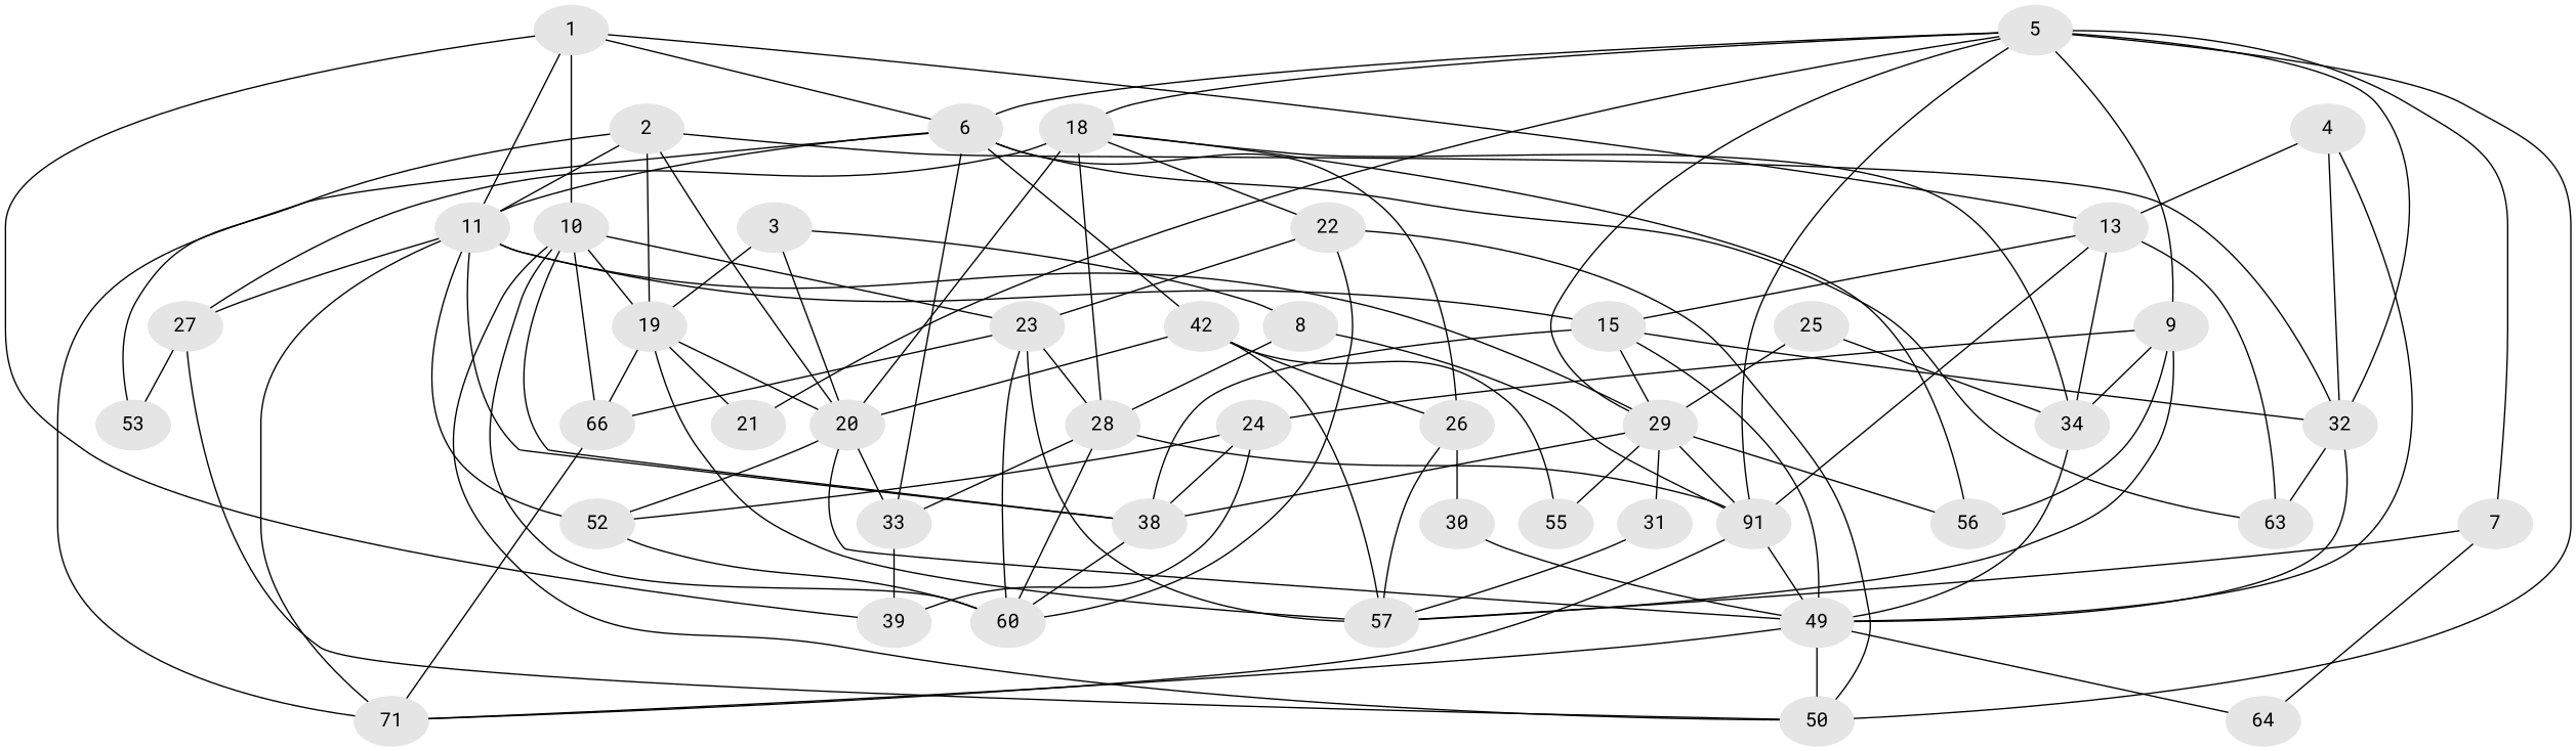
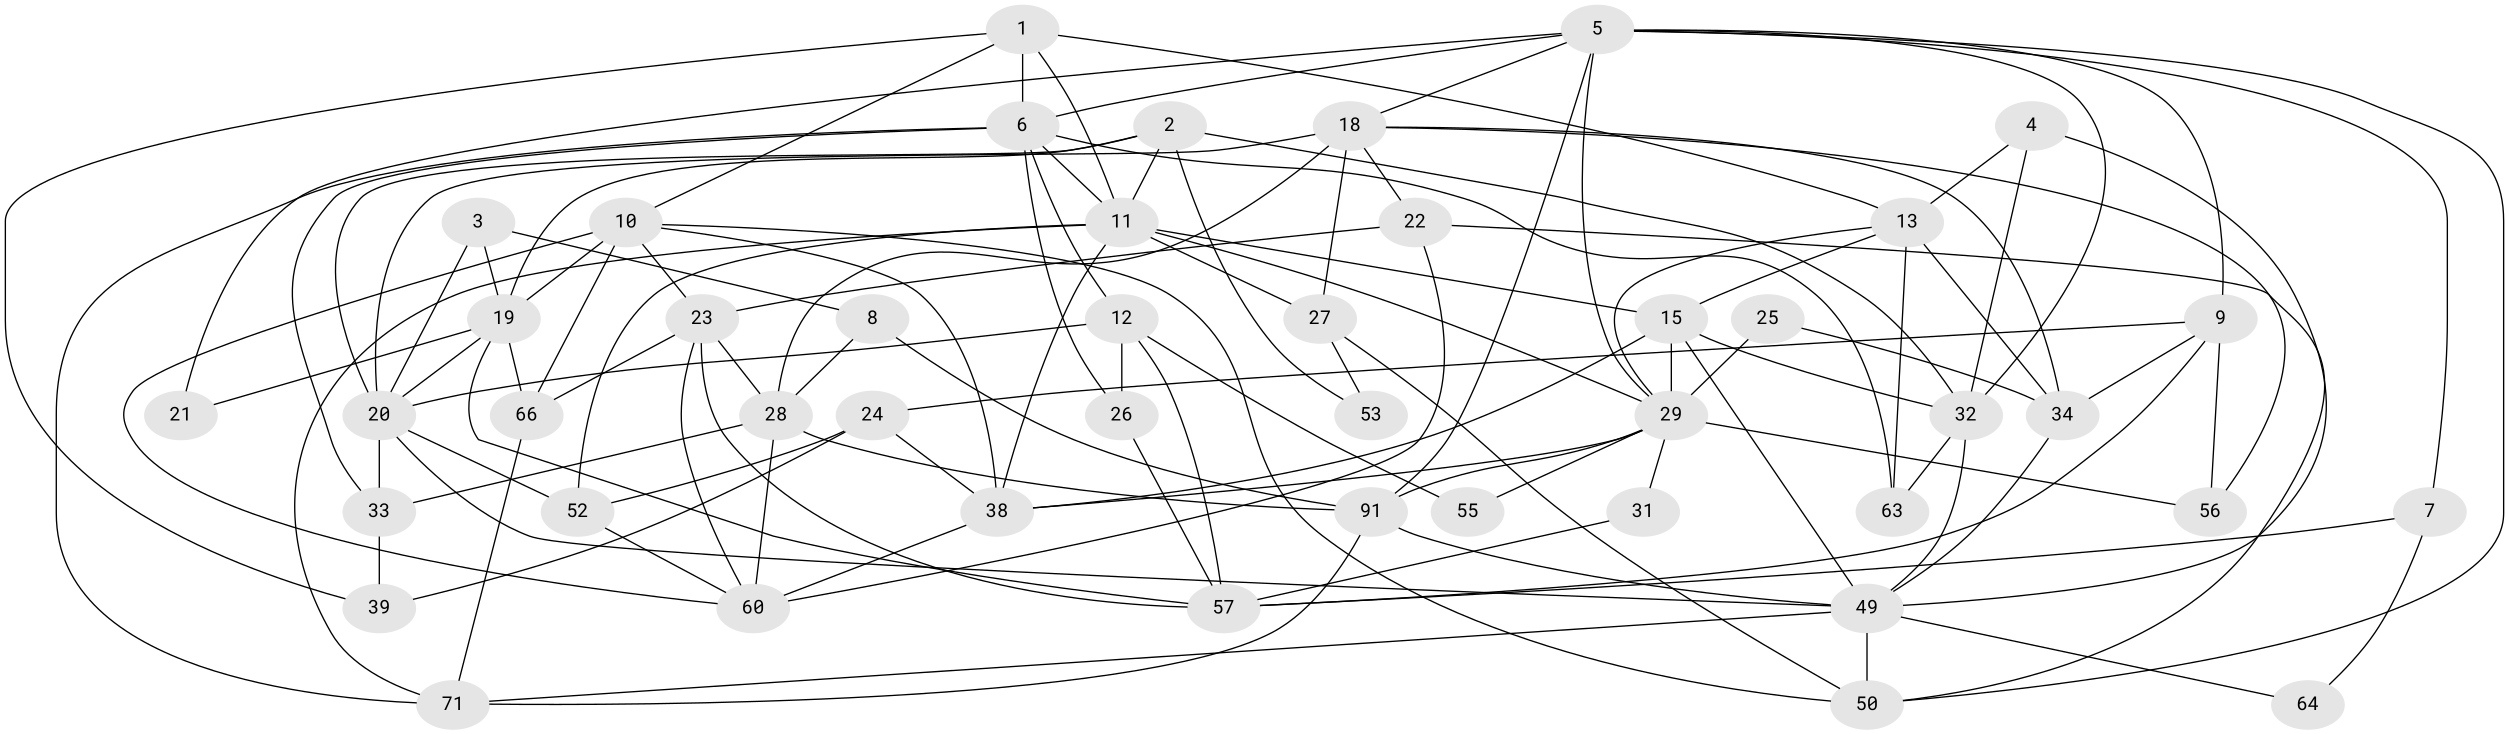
  graph {
    fontname="Roboto Mono"
    node [color=gray90 fontname="Roboto Mono" style=filled]
    edge [fontname="Roboto Mono"]
    1 [super="+16"]
    6 [super="+14"]
    10 [super="+54"]
    11 [super="+32"]
    13 [super="+17"]
    39
-   12 [super="+40" label=42]
+   12 [super="+40"]
    33 [super="+51"]
    63
    71 [super="+73"]
    26
    19 [super="+44"]
    50
    23 [super="+48"]
    38 [super="+46"]
    60 [super="+65"]
    66
    29 [super="+69"]
    15 [super="+42"]
    27
    52 [super="+58"]
    n22 [label=91 super="+68"]
    34 [super="+61"]
    2 [super="+43"]
    20 [super="+47"]
    n26 [label=32 super="+45"]
    53
    21
    57 [super="+70"]
    49 [super="+72"]
    3
    8
    28 [super="+37"]
    4
    64
    5 [super="+59"]
    7
    9 [super="+67"]
    18 [super="+36"]
    24
    56
    22
    55
    31
-   30
    25
    1 -- 6
    1 -- 10
    1 -- 11
    1 -- 13
    1 -- 39
    6 -- 11
    6 -- 12
    6 -- 33
    6 -- 63
    6 -- 71
    6 -- 26
    10 -- 19
    10 -- 50
    10 -- 23
    10 -- 38
    10 -- 60
    10 -- 66
    11 -- 71
    11 -- 38
    11 -- 29
    11 -- 15
    11 -- 27
    11 -- 52
    13 -- 63
    13 -- 15
-   13 -- n22
+   13 -- 29
    13 -- 34
    12 -- 26
    12 -- 20
    12 -- 57
    12 -- 55
    33 -- 39
    26 -- 57
-   26 -- 30
    19 -- 66
    19 -- 20
    19 -- 21
    19 -- 57
    23 -- 60
    23 -- 66
    23 -- 57
    23 -- 28
    38 -- 60
    66 -- 71
    29 -- 38
    29 -- n22
    29 -- 56
    29 -- 55
    29 -- 31
    15 -- 38
    15 -- 29
    15 -- n26
    15 -- 49
    27 -- 50
    27 -- 53
    52 -- 60
    n22 -- 71
    n22 -- 49
    34 -- 49
    2 -- 11
    2 -- 19
    2 -- 20
    2 -- n26
    2 -- 53
    20 -- 33
    20 -- 52
    20 -- 49
    n26 -- 63
    n26 -- 49
    49 -- 71
    49 -- 50
    49 -- 64
    3 -- 19
    3 -- 20
    3 -- 8
    8 -- n22
    8 -- 28
    28 -- 33
    28 -- 60
    28 -- n22
    4 -- 13
    4 -- n26
    4 -- 49
    5 -- 6
    5 -- 50
    5 -- 29
    5 -- n22
    5 -- n26
    5 -- 21
    5 -- 7
    5 -- 9
    5 -- 18
    7 -- 57
    7 -- 64
    9 -- 34
    9 -- 57
    9 -- 24
    9 -- 56
    18 -- 27
    18 -- 34
    18 -- 20 [weight=2]
    18 -- 28
    18 -- 56
    18 -- 22
    24 -- 39
    24 -- 38
    24 -- 52
    22 -- 50
    22 -- 23
    22 -- 60
    31 -- 57
-   30 -- 49
    25 -- 29
    25 -- 34
  }
